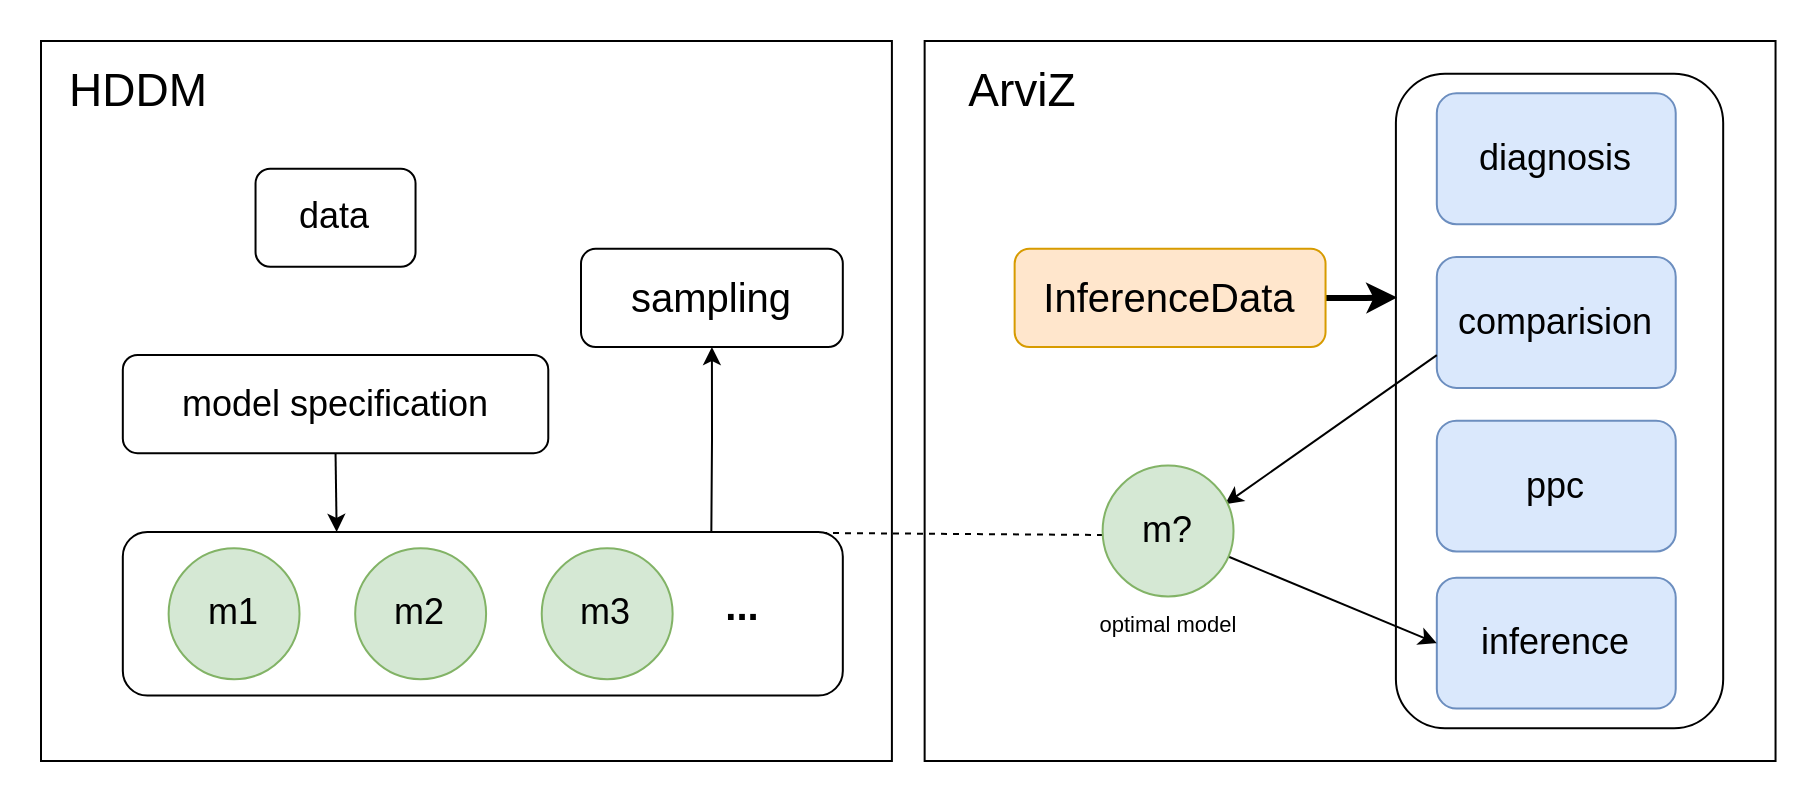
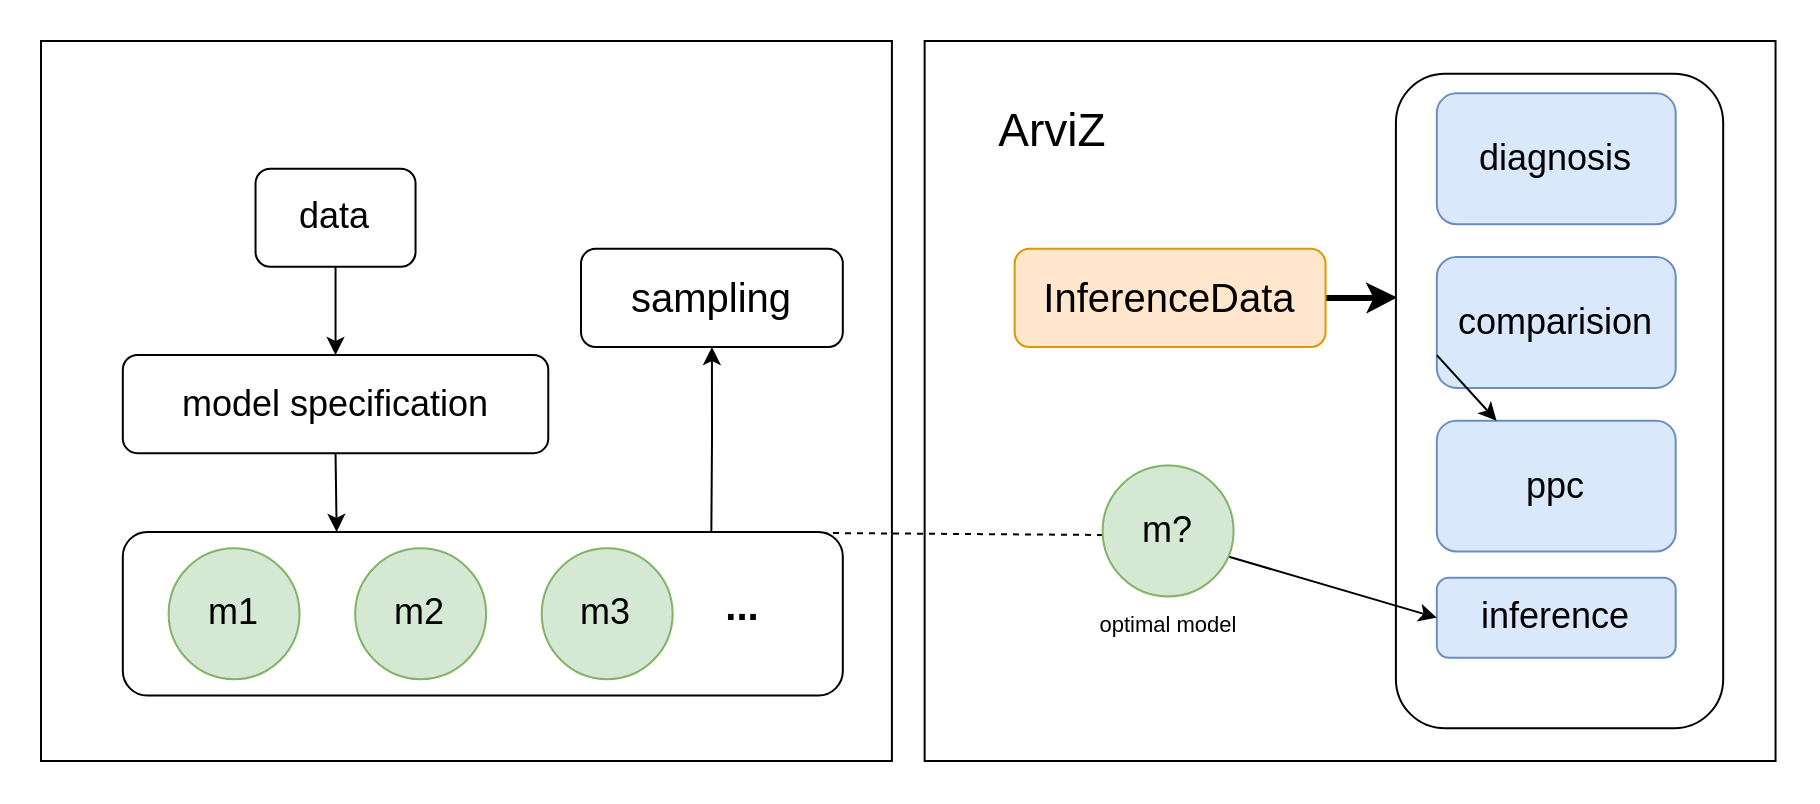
  <mxCell id="0" />
  <mxCell id="1" parent="0" />
  <mxCell id="2" value="" style="group" parent="1" vertex="1" connectable="0"><mxGeometry x="20" y="20" width="867.27" height="360" as="geometry" /></mxCell>
  <mxCell id="3" value="" style="rounded=0;whiteSpace=wrap;html=1;" parent="2" vertex="1"><mxGeometry x="441.817" width="425.453" height="360" as="geometry" /></mxCell>
  <mxCell id="4" value="" style="rounded=0;whiteSpace=wrap;html=1;" parent="2" vertex="1"><mxGeometry width="425.453" height="360" as="geometry" /></mxCell>
  <mxCell id="5" value="&lt;font style=&quot;font-size: 18px;&quot;&gt;model specification&lt;/font&gt;" style="rounded=1;whiteSpace=wrap;html=1;" parent="2" vertex="1"><mxGeometry x="40.909" y="157" width="212.727" height="49.091" as="geometry" /></mxCell>
+ <mxCell id="6" style="rounded=0;orthogonalLoop=1;jettySize=auto;html=1;entryX=0.5;entryY=0;entryDx=0;entryDy=0;" parent="2" source="7" target="5" edge="1"><mxGeometry relative="1" as="geometry" /></mxCell>
  <mxCell id="7" value="&lt;font style=&quot;font-size: 18px;&quot;&gt;data&lt;/font&gt;" style="rounded=1;whiteSpace=wrap;html=1;" parent="2" vertex="1"><mxGeometry x="107.27" y="63.82" width="80" height="49.09" as="geometry" /></mxCell>
- <mxCell id="8" value="&lt;font style=&quot;font-size: 23px;&quot;&gt;HDDM&lt;/font&gt;" style="text;html=1;strokeColor=none;fillColor=none;align=center;verticalAlign=middle;whiteSpace=wrap;rounded=0;" parent="2" vertex="1"><mxGeometry width="98.182" height="49.091" as="geometry" /></mxCell>
- <mxCell id="9" value="&lt;font style=&quot;font-size: 23px;&quot;&gt;ArviZ&lt;/font&gt;" style="text;html=1;strokeColor=none;fillColor=none;align=center;verticalAlign=middle;whiteSpace=wrap;rounded=0;" parent="2" vertex="1"><mxGeometry x="441.817" width="98.182" height="49.091" as="geometry" /></mxCell>
+ <mxCell id="9" value="&lt;font style=&quot;font-size: 23px;&quot;&gt;ArviZ&lt;/font&gt;" style="text;html=1;strokeColor=none;fillColor=none;align=center;verticalAlign=middle;whiteSpace=wrap;rounded=0;" parent="2" vertex="1"><mxGeometry x="456.817" y="20" width="98.182" height="49.091" as="geometry" /></mxCell>
  <mxCell id="10" style="edgeStyle=orthogonalEdgeStyle;rounded=0;orthogonalLoop=1;jettySize=auto;html=1;exitX=0.5;exitY=1;exitDx=0;exitDy=0;startArrow=classic;startFill=1;endArrow=none;endFill=0;" parent="2" source="11" edge="1"><mxGeometry relative="1" as="geometry"><mxPoint x="335.171" y="245.455" as="targetPoint" /></mxGeometry></mxCell>
  <mxCell id="11" value="&lt;font style=&quot;font-size: 20px;&quot;&gt;sampling&lt;/font&gt;" style="rounded=1;whiteSpace=wrap;html=1;" parent="2" vertex="1"><mxGeometry x="269.999" y="103.909" width="130.909" height="49.091" as="geometry" /></mxCell>
  <mxCell id="12" value="" style="group" parent="2" vertex="1" connectable="0"><mxGeometry x="693.816" y="16.364" width="147.272" height="327.273" as="geometry" /></mxCell>
  <mxCell id="13" value="" style="rounded=1;whiteSpace=wrap;html=1;" parent="12" vertex="1"><mxGeometry x="-16.364" width="163.636" height="327.273" as="geometry" /></mxCell>
- <mxCell id="14" value="&lt;p class=&quot;MsoNormal&quot;&gt;&lt;font style=&quot;font-size: 18px;&quot;&gt;inference&lt;/font&gt;&lt;/p&gt;" style="rounded=1;whiteSpace=wrap;html=1;fillColor=#dae8fc;strokeColor=#6c8ebf;" parent="12" vertex="1"><mxGeometry x="4.091" y="252.0" width="119.454" height="65.455" as="geometry" /></mxCell>
+ <mxCell id="14" value="&lt;p class=&quot;MsoNormal&quot;&gt;&lt;font style=&quot;font-size: 18px;&quot;&gt;inference&lt;/font&gt;&lt;/p&gt;" style="rounded=1;whiteSpace=wrap;html=1;fillColor=#dae8fc;strokeColor=#6c8ebf;" parent="12" vertex="1"><mxGeometry x="4.091" y="252.0" width="119.454" height="40" as="geometry" /></mxCell>
  <mxCell id="15" value="&lt;p class=&quot;MsoNormal&quot;&gt;&lt;font style=&quot;font-size: 18px;&quot;&gt;ppc&lt;/font&gt;&lt;/p&gt;" style="rounded=1;whiteSpace=wrap;html=1;fillColor=#dae8fc;strokeColor=#6c8ebf;" parent="12" vertex="1"><mxGeometry x="4.091" y="173.455" width="119.454" height="65.455" as="geometry" /></mxCell>
  <mxCell id="16" value="&lt;p class=&quot;MsoNormal&quot;&gt;&lt;font style=&quot;font-size: 18px;&quot;&gt;comparision&lt;/font&gt;&lt;br&gt;&lt;/p&gt;" style="rounded=1;whiteSpace=wrap;html=1;fillColor=#dae8fc;strokeColor=#6c8ebf;" parent="12" vertex="1"><mxGeometry x="4.091" y="91.636" width="119.454" height="65.455" as="geometry" /></mxCell>
  <mxCell id="17" value="&lt;p class=&quot;MsoNormal&quot;&gt;&lt;font style=&quot;font-size: 18px;&quot;&gt;diagnosis&lt;/font&gt;&lt;br&gt;&lt;/p&gt;" style="rounded=1;whiteSpace=wrap;html=1;fillColor=#dae8fc;strokeColor=#6c8ebf;" parent="12" vertex="1"><mxGeometry x="4.091" y="9.818" width="119.454" height="65.455" as="geometry" /></mxCell>
  <mxCell id="18" value="" style="group" parent="2" vertex="1" connectable="0"><mxGeometry x="40.909" y="245.455" width="359.999" height="81.818" as="geometry" /></mxCell>
  <mxCell id="19" value="" style="rounded=1;whiteSpace=wrap;html=1;" parent="18" vertex="1"><mxGeometry width="359.999" height="81.818" as="geometry" /></mxCell>
  <mxCell id="20" value="&lt;font style=&quot;font-size: 20px;&quot;&gt;&lt;b&gt;...&lt;/b&gt;&lt;/font&gt;" style="text;html=1;strokeColor=none;fillColor=none;align=center;verticalAlign=middle;whiteSpace=wrap;rounded=0;rotation=0;movable=1;resizable=1;rotatable=1;deletable=1;editable=1;locked=0;connectable=1;" parent="18" vertex="1"><mxGeometry x="260.817" y="12.182" width="98.182" height="49.091" as="geometry" /></mxCell>
  <mxCell id="21" value="&lt;font style=&quot;font-size: 18px;&quot;&gt;m1&lt;/font&gt;" style="ellipse;whiteSpace=wrap;html=1;aspect=fixed;movable=1;resizable=1;rotatable=1;deletable=1;editable=1;locked=0;connectable=1;fillColor=#d5e8d4;strokeColor=#82b366;" parent="18" vertex="1"><mxGeometry x="22.909" y="8.182" width="65.454" height="65.454" as="geometry" /></mxCell>
  <mxCell id="22" value="&lt;font style=&quot;font-size: 18px;&quot;&gt;m2&lt;/font&gt;" style="ellipse;whiteSpace=wrap;html=1;aspect=fixed;movable=1;resizable=1;rotatable=1;deletable=1;editable=1;locked=0;connectable=1;fillColor=#d5e8d4;strokeColor=#82b366;" parent="18" vertex="1"><mxGeometry x="116.181" y="8.182" width="65.454" height="65.454" as="geometry" /></mxCell>
  <mxCell id="23" value="&lt;font style=&quot;font-size: 18px;&quot;&gt;m3&lt;/font&gt;" style="ellipse;whiteSpace=wrap;html=1;aspect=fixed;movable=1;resizable=1;rotatable=1;deletable=1;editable=1;locked=0;connectable=1;fillColor=#d5e8d4;strokeColor=#82b366;" parent="18" vertex="1"><mxGeometry x="209.454" y="8.182" width="65.454" height="65.454" as="geometry" /></mxCell>
  <mxCell id="24" style="edgeStyle=orthogonalEdgeStyle;rounded=0;orthogonalLoop=1;jettySize=auto;html=1;exitX=0.5;exitY=1;exitDx=0;exitDy=0;entryX=0.297;entryY=0;entryDx=0;entryDy=0;entryPerimeter=0;" parent="2" source="5" target="19" edge="1"><mxGeometry relative="1" as="geometry" /></mxCell>
  <mxCell id="25" style="edgeStyle=orthogonalEdgeStyle;rounded=0;orthogonalLoop=1;jettySize=auto;html=1;entryX=0.004;entryY=0.342;entryDx=0;entryDy=0;entryPerimeter=0;strokeWidth=3;" parent="2" source="26" target="13" edge="1"><mxGeometry relative="1" as="geometry" /></mxCell>
  <mxCell id="26" value="&lt;font style=&quot;font-size: 20px;&quot;&gt;InferenceData&lt;/font&gt;" style="rounded=1;whiteSpace=wrap;html=1;fillColor=#ffe6cc;strokeColor=#d79b00;" parent="2" vertex="1"><mxGeometry x="486.817" y="103.909" width="155.454" height="49.091" as="geometry" /></mxCell>
- <mxCell id="27" style="rounded=0;orthogonalLoop=1;jettySize=auto;html=1;exitX=0;exitY=0.75;exitDx=0;exitDy=0;entryX=0.935;entryY=0.295;entryDx=0;entryDy=0;entryPerimeter=0;" parent="2" source="16" target="31" edge="1"><mxGeometry relative="1" as="geometry" /></mxCell>
+ <mxCell id="27" style="rounded=0;orthogonalLoop=1;jettySize=auto;html=1;exitX=0;exitY=0.75;exitDx=0;exitDy=0;" parent="2" source="16" target="15" edge="1"><mxGeometry relative="1" as="geometry" /></mxCell>
  <mxCell id="28" style="rounded=0;orthogonalLoop=1;jettySize=auto;html=1;exitX=0.959;exitY=0.695;exitDx=0;exitDy=0;entryX=0;entryY=0.5;entryDx=0;entryDy=0;exitPerimeter=0;" parent="2" source="31" target="14" edge="1"><mxGeometry relative="1" as="geometry"><mxPoint x="589.089" y="288" as="sourcePoint" /><mxPoint x="695" y="287" as="targetPoint" /></mxGeometry></mxCell>
  <mxCell id="29" style="rounded=0;orthogonalLoop=1;jettySize=auto;html=1;endArrow=none;endFill=0;dashed=1;" parent="2" edge="1"><mxGeometry relative="1" as="geometry"><mxPoint x="392" y="246" as="targetPoint" /><mxPoint x="531" y="247" as="sourcePoint" /></mxGeometry></mxCell>
  <mxCell id="30" value="" style="group" parent="2" vertex="1" connectable="0"><mxGeometry x="465.362" y="212.273" width="196.363" height="105.73" as="geometry" /></mxCell>
  <mxCell id="31" value="&lt;font style=&quot;font-size: 18px;&quot;&gt;m?&lt;/font&gt;" style="ellipse;whiteSpace=wrap;html=1;aspect=fixed;fillColor=#d5e8d4;strokeColor=#82b366;" parent="30" vertex="1"><mxGeometry x="65.454" width="65.454" height="65.454" as="geometry" /></mxCell>
  <mxCell id="32" value="&lt;font style=&quot;font-size: 11px;&quot;&gt;optimal model&lt;/font&gt;" style="text;html=1;strokeColor=none;fillColor=none;align=center;verticalAlign=middle;whiteSpace=wrap;rounded=0;" parent="30" vertex="1"><mxGeometry x="43.18" y="54.73" width="110" height="49.09" as="geometry" /></mxCell>
